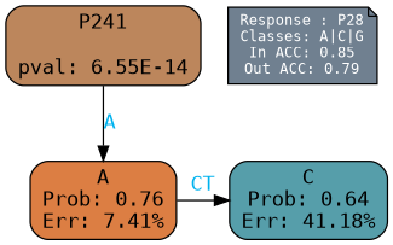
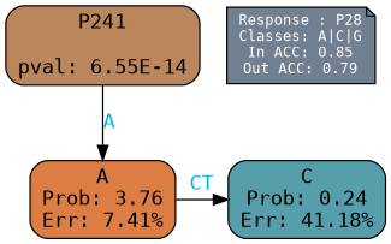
  digraph {
    fontname="DejaVu Sans Mono"
    ranksep=equally
    splines=polylines
    node [color=black fontname="DejaVu Sans Mono" shape=box style="filled, rounded"]
    edge [fontcolor=deepskyblue2 fontname="DejaVu Sans Mono"]
-   n1 [fillcolor="#dc7e43" label="A\nProb: 0.76\nErr: 7.41%"]
-   n2 [fillcolor="#569eaa" label="C\nProb: 0.64\nErr: 41.18%"]
+   n1 [fillcolor="#dc7e43" label="A\nProb: 3.76\nErr: 7.41%"]
+   n2 [fillcolor="#569eaa" label="C\nProb: 0.24\nErr: 41.18%"]
    n3 [align=left fillcolor=slategray fontcolor=white fontsize=10 label="Response : P28\nClasses: A|C|G\nIn ACC: 0.85\nOut ACC: 0.79\n" shape=note style=filled]
    n4 [fillcolor="#bc865c" label="P241\n\npval: 6.55E-14"]
    subgraph sub_1 {
      rank=same
      n1
      n2
    }
    subgraph sub_2 {
      rank=same
      n3
      n4
    }
    n1 -> n2 [label=CT]
    n4 -> n1 [label=A]
  }
